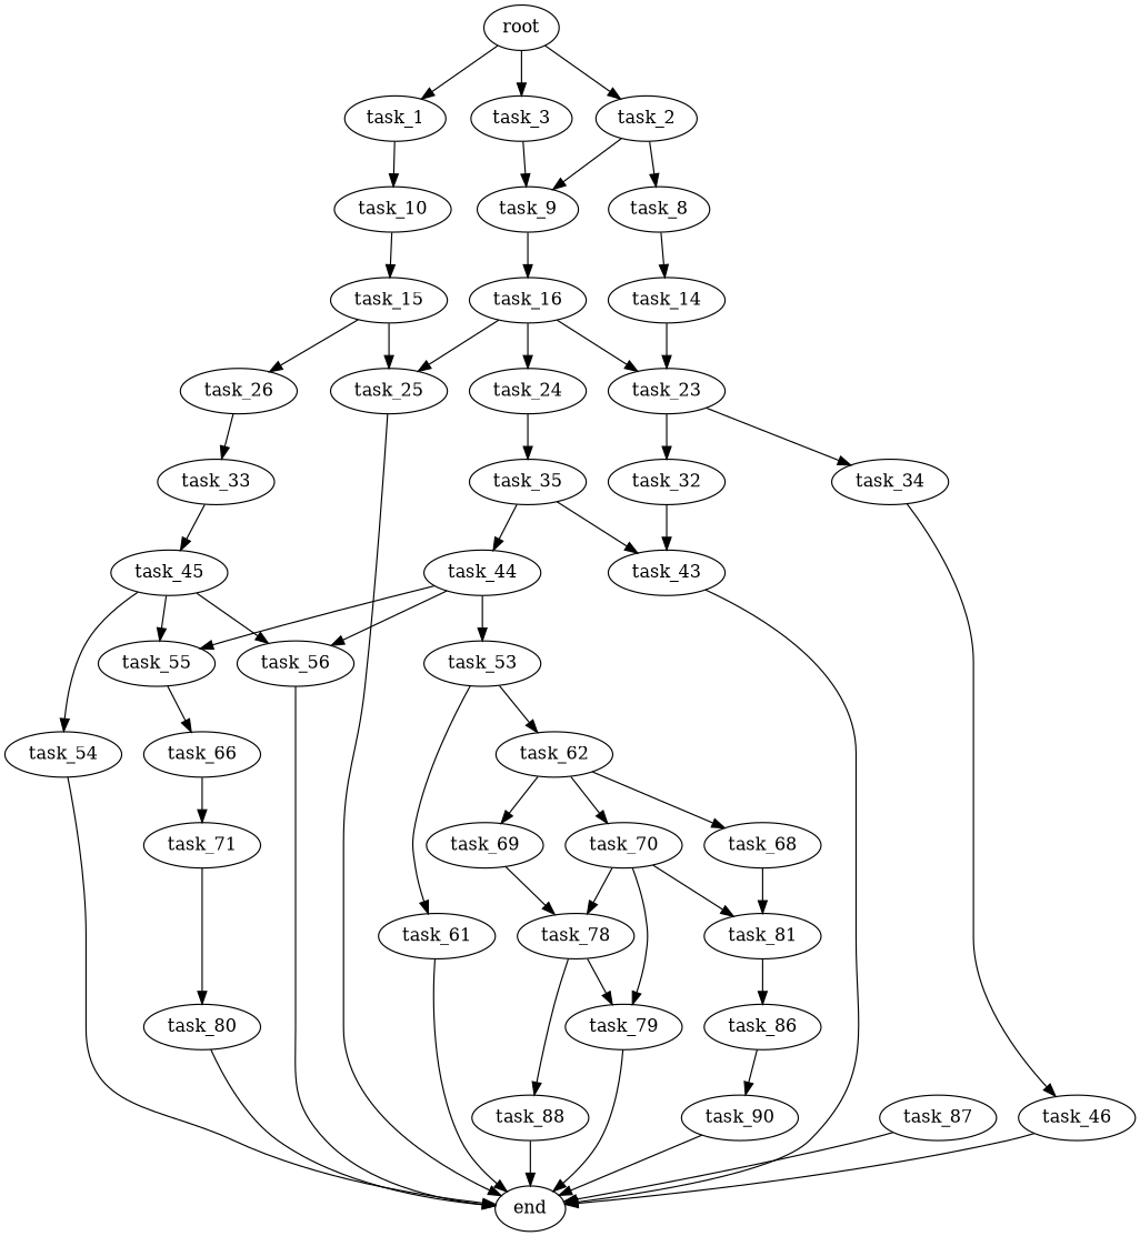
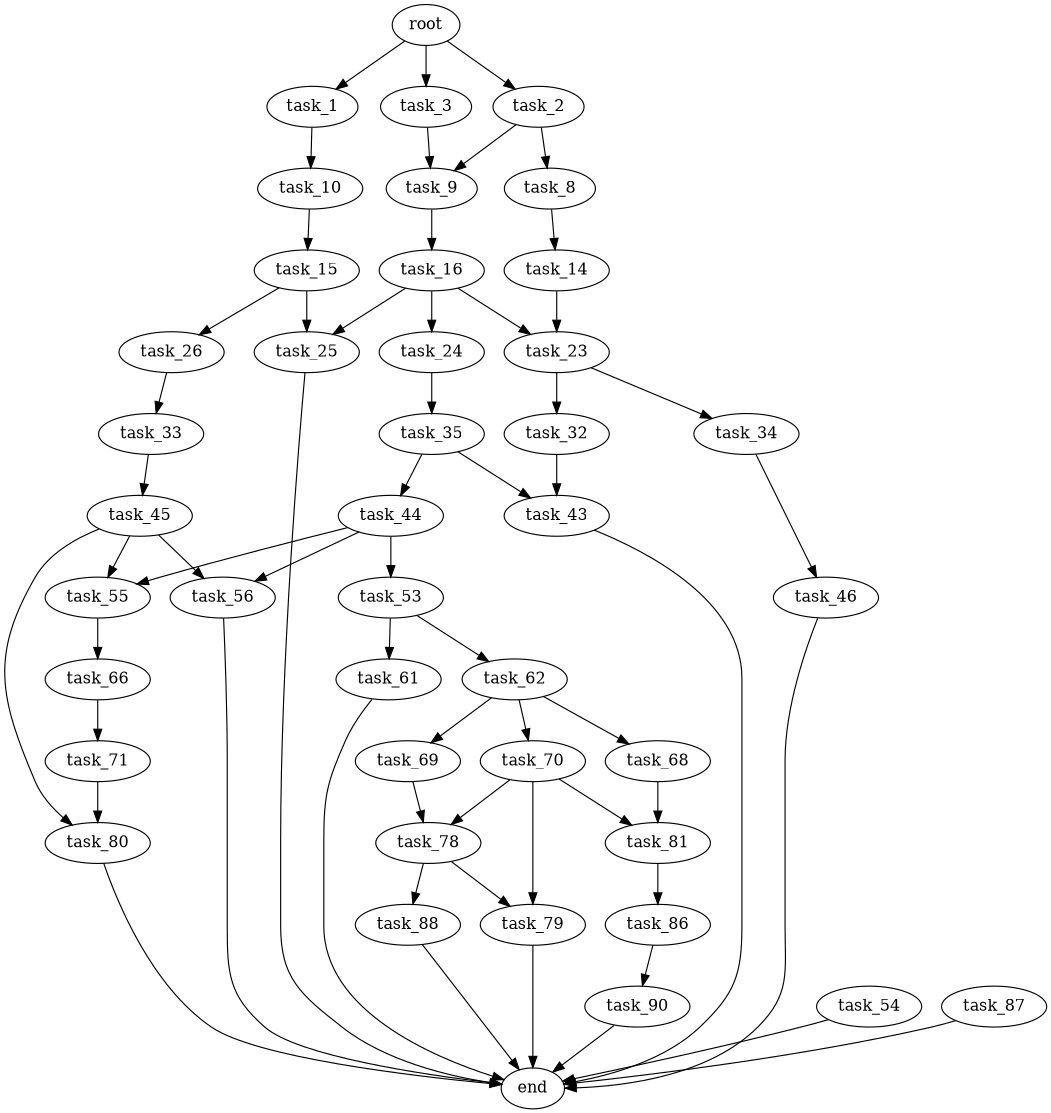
  digraph {
    root
    task_1
    task_2
    task_3
    task_10
    task_8
    task_9
    task_15
    task_14
    task_16
    task_23
    task_25
    task_24
    task_26
    task_32
    task_34
    end
    task_33
    task_35
    task_43
    task_46
    task_44
    task_45
    task_55
    task_56
    task_54
    task_53
    task_61
    task_62
    n30 [label=task_66]
    task_68
    task_69
    task_70
    task_71
    task_80
    task_81
    task_78
    task_79
    task_86
    task_88
    task_87
    task_90
    root -> task_1
    root -> task_2
    root -> task_3
    task_1 -> task_10
    task_2 -> task_8
    task_2 -> task_9
    task_3 -> task_9
    task_10 -> task_15
    task_8 -> task_14
    task_9 -> task_16
    task_15 -> task_25
    task_15 -> task_26
    task_14 -> task_23
    task_16 -> task_23
    task_16 -> task_25
    task_16 -> task_24
    task_23 -> task_32
    task_23 -> task_34
    task_25 -> end
    task_24 -> task_35
    task_26 -> task_33
    task_32 -> task_43
    task_34 -> task_46
    task_33 -> task_45
    task_35 -> task_43
    task_35 -> task_44
    task_43 -> end
    task_46 -> end
    task_44 -> task_55
    task_44 -> task_56
    task_44 -> task_53
    task_45 -> task_55
    task_45 -> task_56
-   task_45 -> task_54
+   task_45 -> task_80
    task_55 -> n30
    task_56 -> end
    task_54 -> end
    task_53 -> task_61
    task_53 -> task_62
    task_61 -> end
    task_62 -> task_68
    task_62 -> task_69
    task_62 -> task_70
    n30 -> task_71
    task_68 -> task_81
    task_69 -> task_78
    task_70 -> task_81
    task_70 -> task_78
    task_70 -> task_79
    task_71 -> task_80
    task_80 -> end
    task_81 -> task_86
    task_78 -> task_79
    task_78 -> task_88
    task_79 -> end
    task_86 -> task_90
    task_88 -> end
    task_87 -> end
    task_90 -> end
  }
